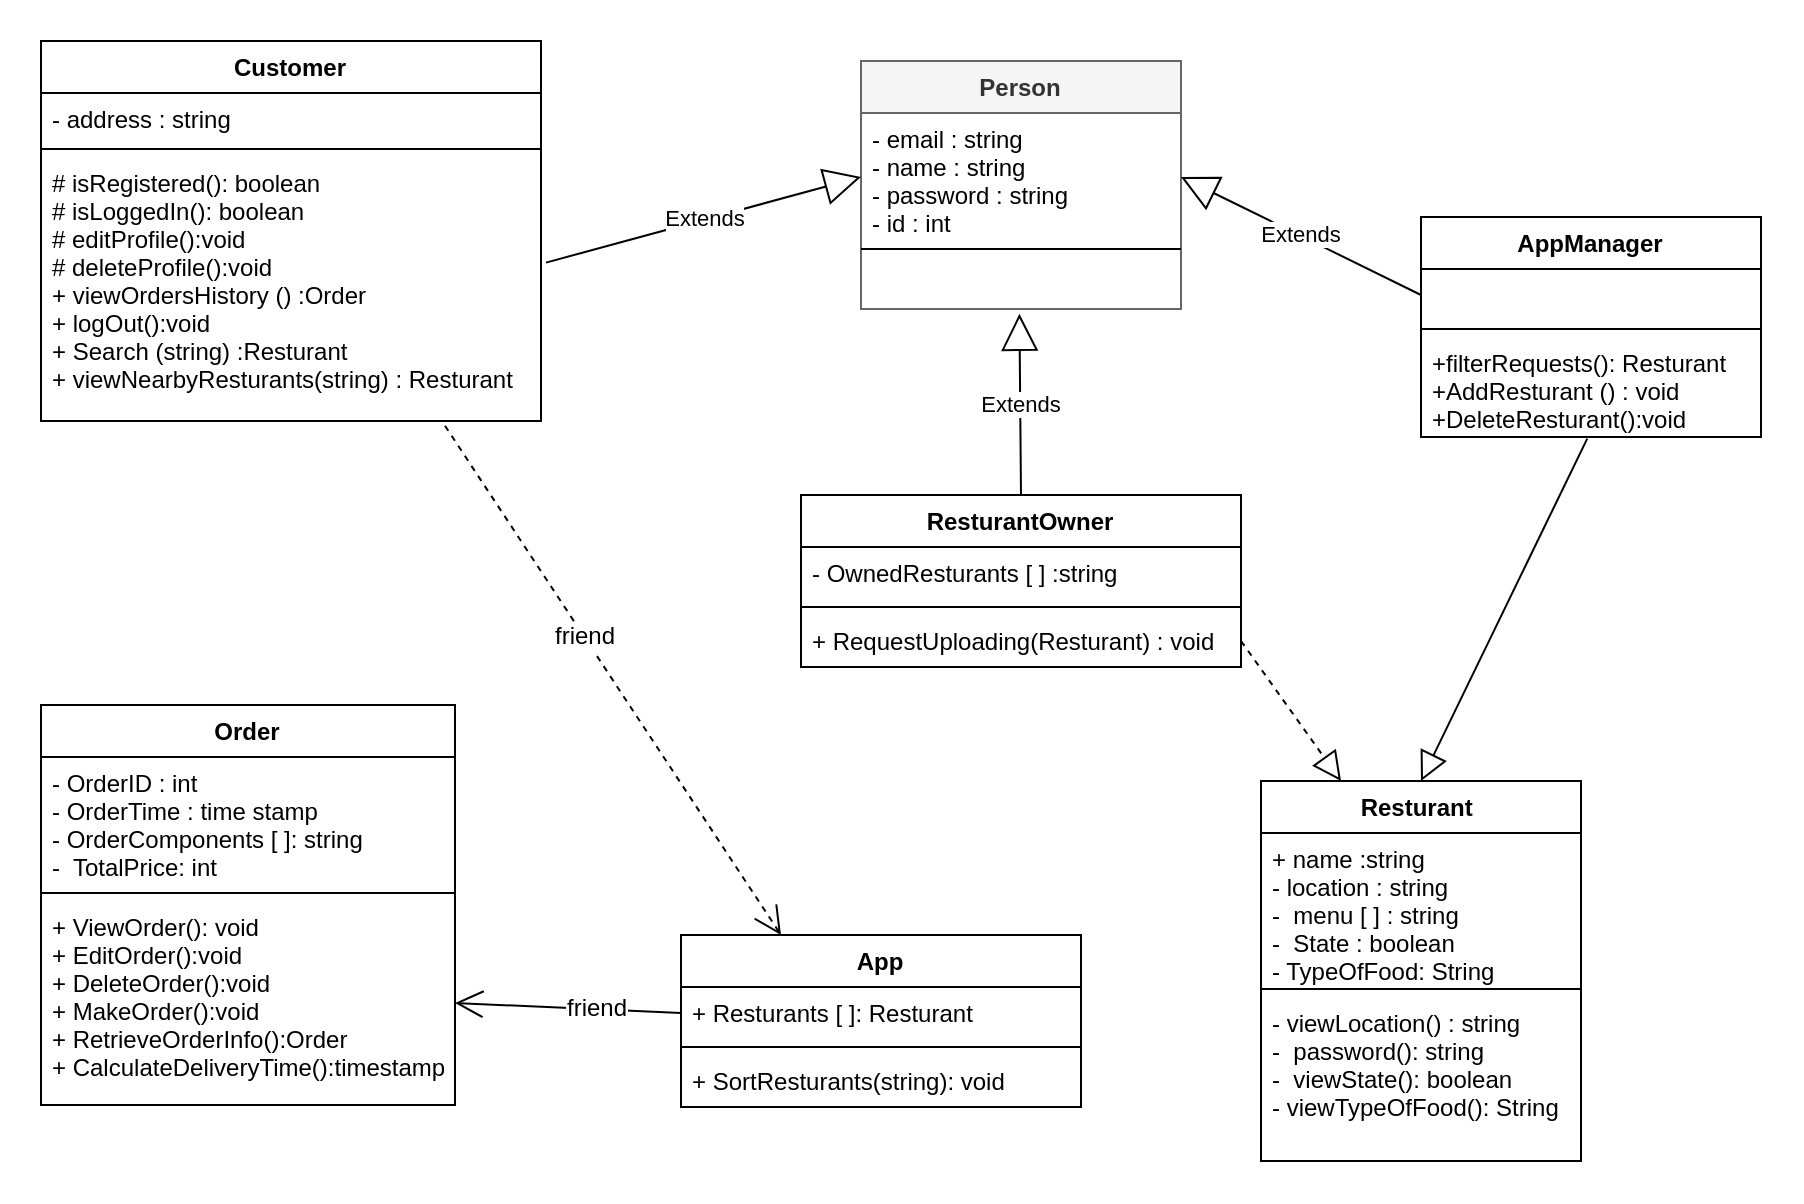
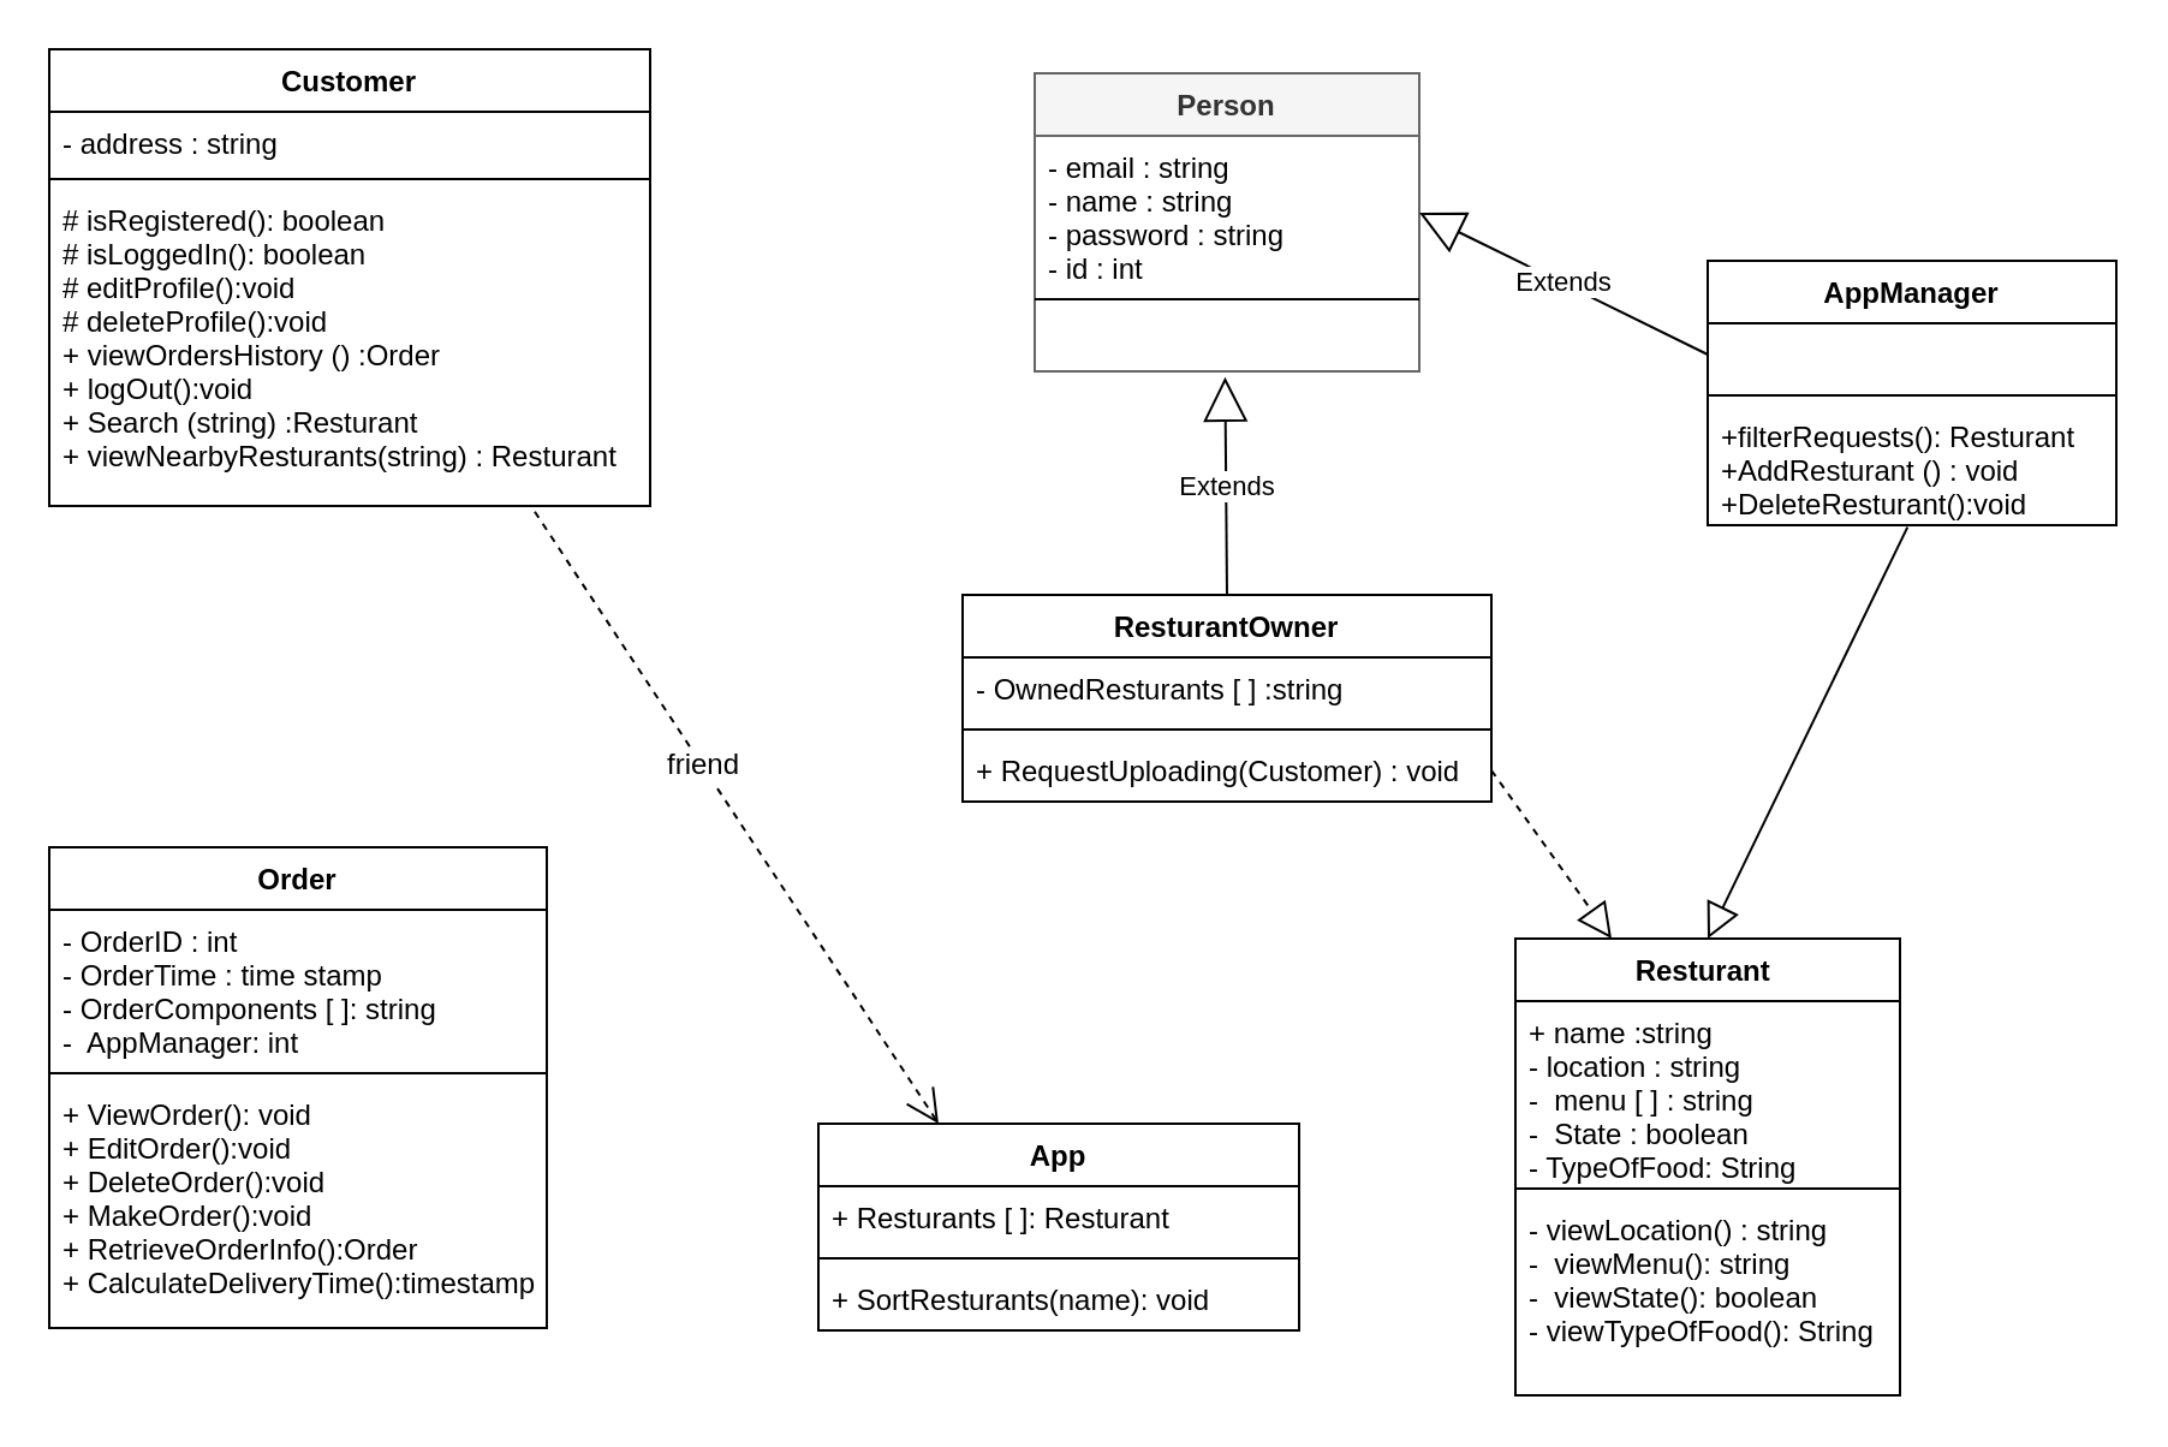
  <mxCell id="0" />
  <mxCell id="1" parent="0" />
  <mxCell id="2" value="Customer" style="swimlane;fontStyle=1;align=center;verticalAlign=top;childLayout=stackLayout;horizontal=1;startSize=26;horizontalStack=0;resizeParent=1;resizeParentMax=0;resizeLast=0;collapsible=1;marginBottom=0;" vertex="1" parent="1"><mxGeometry x="20" y="20" width="250" height="190" as="geometry" /></mxCell>
  <mxCell id="3" value="- address : string&#10;" style="text;strokeColor=none;fillColor=none;align=left;verticalAlign=top;spacingLeft=4;spacingRight=4;overflow=hidden;rotatable=0;points=[[0,0.5],[1,0.5]];portConstraint=eastwest;" vertex="1" parent="2"><mxGeometry y="26" width="250" height="24" as="geometry" /></mxCell>
  <mxCell id="4" value="" style="line;strokeWidth=1;fillColor=none;align=left;verticalAlign=middle;spacingTop=-1;spacingLeft=3;spacingRight=3;rotatable=0;labelPosition=right;points=[];portConstraint=eastwest;" vertex="1" parent="2"><mxGeometry y="50" width="250" height="8" as="geometry" /></mxCell>
  <mxCell id="5" value="# isRegistered(): boolean&#10;# isLoggedIn(): boolean&#10;# editProfile():void&#10;# deleteProfile():void&#10;+ viewOrdersHistory () :Order&#10;+ logOut():void&#10;+ Search (string) :Resturant&#10;+ viewNearbyResturants(string) : Resturant" style="text;strokeColor=none;fillColor=none;align=left;verticalAlign=top;spacingLeft=4;spacingRight=4;overflow=hidden;rotatable=0;points=[[0,0.5],[1,0.5]];portConstraint=eastwest;" vertex="1" parent="2"><mxGeometry y="58" width="250" height="132" as="geometry" /></mxCell>
  <mxCell id="6" value="ResturantOwner" style="swimlane;fontStyle=1;align=center;verticalAlign=top;childLayout=stackLayout;horizontal=1;startSize=26;horizontalStack=0;resizeParent=1;resizeParentMax=0;resizeLast=0;collapsible=1;marginBottom=0;" vertex="1" parent="1"><mxGeometry x="400" y="247" width="220" height="86" as="geometry" /></mxCell>
  <mxCell id="7" value="- OwnedResturants [ ] :string" style="text;strokeColor=none;fillColor=none;align=left;verticalAlign=top;spacingLeft=4;spacingRight=4;overflow=hidden;rotatable=0;points=[[0,0.5],[1,0.5]];portConstraint=eastwest;" vertex="1" parent="6"><mxGeometry y="26" width="220" height="26" as="geometry" /></mxCell>
  <mxCell id="8" value="" style="line;strokeWidth=1;fillColor=none;align=left;verticalAlign=middle;spacingTop=-1;spacingLeft=3;spacingRight=3;rotatable=0;labelPosition=right;points=[];portConstraint=eastwest;" vertex="1" parent="6"><mxGeometry y="52" width="220" height="8" as="geometry" /></mxCell>
- <mxCell id="9" value="+ RequestUploading(Resturant) : void" style="text;strokeColor=none;fillColor=none;align=left;verticalAlign=top;spacingLeft=4;spacingRight=4;overflow=hidden;rotatable=0;points=[[0,0.5],[1,0.5]];portConstraint=eastwest;" vertex="1" parent="6"><mxGeometry y="60" width="220" height="26" as="geometry" /></mxCell>
+ <mxCell id="9" value="+ RequestUploading(Customer) : void" style="text;strokeColor=none;fillColor=none;align=left;verticalAlign=top;spacingLeft=4;spacingRight=4;overflow=hidden;rotatable=0;points=[[0,0.5],[1,0.5]];portConstraint=eastwest;" vertex="1" parent="6"><mxGeometry y="60" width="220" height="26" as="geometry" /></mxCell>
  <mxCell id="10" value="Order" style="swimlane;fontStyle=1;align=center;verticalAlign=top;childLayout=stackLayout;horizontal=1;startSize=26;horizontalStack=0;resizeParent=1;resizeParentMax=0;resizeLast=0;collapsible=1;marginBottom=0;" vertex="1" parent="1"><mxGeometry x="20" y="352" width="207" height="200" as="geometry" /></mxCell>
- <mxCell id="11" value="- OrderID : int&#10;- OrderTime : time stamp&#10;- OrderComponents [ ]: string&#10;-  TotalPrice: int&#10;&#10;" style="text;strokeColor=none;fillColor=none;align=left;verticalAlign=top;spacingLeft=4;spacingRight=4;overflow=hidden;rotatable=0;points=[[0,0.5],[1,0.5]];portConstraint=eastwest;" vertex="1" parent="10"><mxGeometry y="26" width="207" height="64" as="geometry" /></mxCell>
+ <mxCell id="11" value="- OrderID : int&#10;- OrderTime : time stamp&#10;- OrderComponents [ ]: string&#10;-  AppManager: int&#10;&#10;" style="text;strokeColor=none;fillColor=none;align=left;verticalAlign=top;spacingLeft=4;spacingRight=4;overflow=hidden;rotatable=0;points=[[0,0.5],[1,0.5]];portConstraint=eastwest;" vertex="1" parent="10"><mxGeometry y="26" width="207" height="64" as="geometry" /></mxCell>
  <mxCell id="12" value="" style="line;strokeWidth=1;fillColor=none;align=left;verticalAlign=middle;spacingTop=-1;spacingLeft=3;spacingRight=3;rotatable=0;labelPosition=right;points=[];portConstraint=eastwest;" vertex="1" parent="10"><mxGeometry y="90" width="207" height="8" as="geometry" /></mxCell>
  <mxCell id="13" value="+ ViewOrder(): void&#10;+ EditOrder():void&#10;+ DeleteOrder():void&#10;+ MakeOrder():void&#10;+ RetrieveOrderInfo():Order&#10;+ CalculateDeliveryTime():timestamp&#10;" style="text;strokeColor=none;fillColor=none;align=left;verticalAlign=top;spacingLeft=4;spacingRight=4;overflow=hidden;rotatable=0;points=[[0,0.5],[1,0.5]];portConstraint=eastwest;" vertex="1" parent="10"><mxGeometry y="98" width="207" height="102" as="geometry" /></mxCell>
  <mxCell id="14" value="Resturant " style="swimlane;fontStyle=1;align=center;verticalAlign=top;childLayout=stackLayout;horizontal=1;startSize=26;horizontalStack=0;resizeParent=1;resizeParentMax=0;resizeLast=0;collapsible=1;marginBottom=0;" vertex="1" parent="1"><mxGeometry x="630" y="390" width="160" height="190" as="geometry" /></mxCell>
  <mxCell id="15" value="+ name :string&#10;- location : string &#10;-  menu [ ] : string&#10;-  State : boolean&#10;- TypeOfFood: String&#10; &#10;" style="text;strokeColor=none;fillColor=none;align=left;verticalAlign=top;spacingLeft=4;spacingRight=4;overflow=hidden;rotatable=0;points=[[0,0.5],[1,0.5]];portConstraint=eastwest;" vertex="1" parent="14"><mxGeometry y="26" width="160" height="74" as="geometry" /></mxCell>
  <mxCell id="16" value="" style="line;strokeWidth=1;fillColor=none;align=left;verticalAlign=middle;spacingTop=-1;spacingLeft=3;spacingRight=3;rotatable=0;labelPosition=right;points=[];portConstraint=eastwest;" vertex="1" parent="14"><mxGeometry y="100" width="160" height="8" as="geometry" /></mxCell>
- <mxCell id="17" value="- viewLocation() : string &#10;-  password(): string&#10;-  viewState(): boolean&#10;- viewTypeOfFood(): String&#10;&#10;&#10;" style="text;strokeColor=none;fillColor=none;align=left;verticalAlign=top;spacingLeft=4;spacingRight=4;overflow=hidden;rotatable=0;points=[[0,0.5],[1,0.5]];portConstraint=eastwest;" vertex="1" parent="14"><mxGeometry y="108" width="160" height="82" as="geometry" /></mxCell>
+ <mxCell id="17" value="- viewLocation() : string &#10;-  viewMenu(): string&#10;-  viewState(): boolean&#10;- viewTypeOfFood(): String&#10;&#10;&#10;" style="text;strokeColor=none;fillColor=none;align=left;verticalAlign=top;spacingLeft=4;spacingRight=4;overflow=hidden;rotatable=0;points=[[0,0.5],[1,0.5]];portConstraint=eastwest;" vertex="1" parent="14"><mxGeometry y="108" width="160" height="82" as="geometry" /></mxCell>
  <mxCell id="18" value="Person" style="swimlane;fontStyle=1;align=center;verticalAlign=top;childLayout=stackLayout;horizontal=1;startSize=26;horizontalStack=0;resizeParent=1;resizeParentMax=0;resizeLast=0;collapsible=1;marginBottom=0;fillColor=#f5f5f5;strokeColor=#666666;fontColor=#333333;" vertex="1" parent="1"><mxGeometry x="430" y="30" width="160" height="124" as="geometry" /></mxCell>
  <mxCell id="19" value="- email : string&#10;- name : string&#10;- password : string&#10;- id : int&#10;&#10;" style="text;strokeColor=none;fillColor=none;align=left;verticalAlign=top;spacingLeft=4;spacingRight=4;overflow=hidden;rotatable=0;points=[[0,0.5],[1,0.5]];portConstraint=eastwest;" vertex="1" parent="18"><mxGeometry y="26" width="160" height="64" as="geometry" /></mxCell>
  <mxCell id="20" value="" style="line;strokeWidth=1;fillColor=none;align=left;verticalAlign=middle;spacingTop=-1;spacingLeft=3;spacingRight=3;rotatable=0;labelPosition=right;points=[];portConstraint=eastwest;" vertex="1" parent="18"><mxGeometry y="90" width="160" height="8" as="geometry" /></mxCell>
  <mxCell id="21" value="&#10;&#10;" style="text;strokeColor=none;fillColor=none;align=left;verticalAlign=top;spacingLeft=4;spacingRight=4;overflow=hidden;rotatable=0;points=[[0,0.5],[1,0.5]];portConstraint=eastwest;" vertex="1" parent="18"><mxGeometry y="98" width="160" height="26" as="geometry" /></mxCell>
- <mxCell id="22" value="Extends" style="endArrow=block;endSize=16;endFill=0;html=1;entryX=0;entryY=0.5;entryDx=0;entryDy=0;exitX=1.01;exitY=0.4;exitDx=0;exitDy=0;exitPerimeter=0;" edge="1" parent="1" source="5" target="19"><mxGeometry width="160" relative="1" as="geometry"><mxPoint x="250" y="91.3" as="sourcePoint" /><mxPoint x="420" y="91" as="targetPoint" /></mxGeometry></mxCell>
  <mxCell id="23" value="Extends" style="endArrow=block;endSize=16;endFill=0;html=1;exitX=0.5;exitY=0;exitDx=0;exitDy=0;entryX=0.495;entryY=1.092;entryDx=0;entryDy=0;entryPerimeter=0;" edge="1" parent="1" source="6" target="21"><mxGeometry width="160" relative="1" as="geometry"><mxPoint x="283" y="141" as="sourcePoint" /><mxPoint x="520" y="160" as="targetPoint" /></mxGeometry></mxCell>
  <mxCell id="24" value="AppManager" style="swimlane;fontStyle=1;align=center;verticalAlign=top;childLayout=stackLayout;horizontal=1;startSize=26;horizontalStack=0;resizeParent=1;resizeParentMax=0;resizeLast=0;collapsible=1;marginBottom=0;" vertex="1" parent="1"><mxGeometry x="710" y="108" width="170" height="110" as="geometry" /></mxCell>
  <mxCell id="25" value="&#10;&#10;" style="text;strokeColor=none;fillColor=none;align=left;verticalAlign=top;spacingLeft=4;spacingRight=4;overflow=hidden;rotatable=0;points=[[0,0.5],[1,0.5]];portConstraint=eastwest;" vertex="1" parent="24"><mxGeometry y="26" width="170" height="26" as="geometry" /></mxCell>
  <mxCell id="26" value="" style="line;strokeWidth=1;fillColor=none;align=left;verticalAlign=middle;spacingTop=-1;spacingLeft=3;spacingRight=3;rotatable=0;labelPosition=right;points=[];portConstraint=eastwest;" vertex="1" parent="24"><mxGeometry y="52" width="170" height="8" as="geometry" /></mxCell>
  <mxCell id="27" value="+filterRequests(): Resturant&#10;+AddResturant () : void&#10;+DeleteResturant():void &#10;" style="text;strokeColor=none;fillColor=none;align=left;verticalAlign=top;spacingLeft=4;spacingRight=4;overflow=hidden;rotatable=0;points=[[0,0.5],[1,0.5]];portConstraint=eastwest;" vertex="1" parent="24"><mxGeometry y="60" width="170" height="50" as="geometry" /></mxCell>
  <mxCell id="28" value="Extends" style="endArrow=block;endSize=16;endFill=0;html=1;exitX=0;exitY=0.5;exitDx=0;exitDy=0;entryX=1;entryY=0.5;entryDx=0;entryDy=0;" edge="1" parent="1" source="25" target="19"><mxGeometry width="160" relative="1" as="geometry"><mxPoint x="490" y="270" as="sourcePoint" /><mxPoint x="515" y="164" as="targetPoint" /></mxGeometry></mxCell>
  <mxCell id="29" value="" style="endArrow=block;dashed=1;endFill=0;endSize=12;html=1;exitX=1;exitY=0.5;exitDx=0;exitDy=0;" edge="1" parent="1" source="9"><mxGeometry width="160" relative="1" as="geometry"><mxPoint x="20" y="620" as="sourcePoint" /><mxPoint x="670" y="390" as="targetPoint" /></mxGeometry></mxCell>
  <mxCell id="30" value="" style="endArrow=block;dashed=0;endFill=0;endSize=12;html=1;exitX=0.489;exitY=1.016;exitDx=0;exitDy=0;exitPerimeter=0;entryX=0.5;entryY=0;entryDx=0;entryDy=0;" edge="1" parent="1" source="27" target="14"><mxGeometry width="160" relative="1" as="geometry"><mxPoint x="630" y="330" as="sourcePoint" /><mxPoint x="720" y="363.353" as="targetPoint" /></mxGeometry></mxCell>
- <mxCell id="31" value="" style="endArrow=open;endFill=1;endSize=12;html=1;entryX=1;entryY=0.5;entryDx=0;entryDy=0;exitX=0;exitY=0.5;exitDx=0;exitDy=0;" edge="1" parent="1" source="36" target="13"><mxGeometry width="160" relative="1" as="geometry"><mxPoint x="260" y="500" as="sourcePoint" /><mxPoint x="180" y="600" as="targetPoint" /></mxGeometry></mxCell>
- <mxCell id="32" value="friend" style="text;html=1;resizable=0;points=[];align=center;verticalAlign=middle;labelBackgroundColor=#ffffff;" vertex="1" connectable="0" parent="31"><mxGeometry x="-0.233" y="-1" relative="1" as="geometry"><mxPoint as="offset" /></mxGeometry></mxCell>
  <mxCell id="33" value="" style="endArrow=open;endFill=1;endSize=12;html=1;exitX=0.808;exitY=1.018;exitDx=0;exitDy=0;exitPerimeter=0;entryX=0.25;entryY=0;entryDx=0;entryDy=0;dashed=1;" edge="1" parent="1" source="5" target="35"><mxGeometry width="160" relative="1" as="geometry"><mxPoint x="143" y="220" as="sourcePoint" /><mxPoint x="137.426" y="362" as="targetPoint" /></mxGeometry></mxCell>
  <mxCell id="34" value="friend&lt;br&gt;" style="text;html=1;resizable=0;points=[];align=center;verticalAlign=middle;labelBackgroundColor=#ffffff;" vertex="1" connectable="0" parent="33"><mxGeometry x="-0.172" relative="1" as="geometry"><mxPoint as="offset" /></mxGeometry></mxCell>
  <mxCell id="35" value="App" style="swimlane;fontStyle=1;align=center;verticalAlign=top;childLayout=stackLayout;horizontal=1;startSize=26;horizontalStack=0;resizeParent=1;resizeParentMax=0;resizeLast=0;collapsible=1;marginBottom=0;" vertex="1" parent="1"><mxGeometry x="340" y="467" width="200" height="86" as="geometry" /></mxCell>
  <mxCell id="36" value="+ Resturants [ ]: Resturant" style="text;strokeColor=none;fillColor=none;align=left;verticalAlign=top;spacingLeft=4;spacingRight=4;overflow=hidden;rotatable=0;points=[[0,0.5],[1,0.5]];portConstraint=eastwest;" vertex="1" parent="35"><mxGeometry y="26" width="200" height="26" as="geometry" /></mxCell>
  <mxCell id="37" value="" style="line;strokeWidth=1;fillColor=none;align=left;verticalAlign=middle;spacingTop=-1;spacingLeft=3;spacingRight=3;rotatable=0;labelPosition=right;points=[];portConstraint=eastwest;" vertex="1" parent="35"><mxGeometry y="52" width="200" height="8" as="geometry" /></mxCell>
- <mxCell id="38" value="+ SortResturants(string): void" style="text;strokeColor=none;fillColor=none;align=left;verticalAlign=top;spacingLeft=4;spacingRight=4;overflow=hidden;rotatable=0;points=[[0,0.5],[1,0.5]];portConstraint=eastwest;" vertex="1" parent="35"><mxGeometry y="60" width="200" height="26" as="geometry" /></mxCell>
+ <mxCell id="38" value="+ SortResturants(name): void" style="text;strokeColor=none;fillColor=none;align=left;verticalAlign=top;spacingLeft=4;spacingRight=4;overflow=hidden;rotatable=0;points=[[0,0.5],[1,0.5]];portConstraint=eastwest;" vertex="1" parent="35"><mxGeometry y="60" width="200" height="26" as="geometry" /></mxCell>
